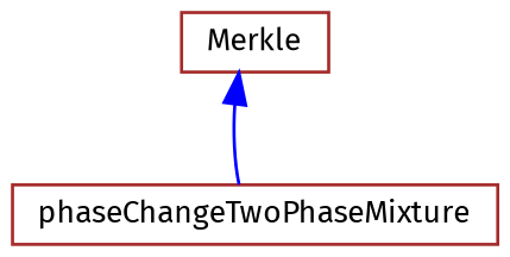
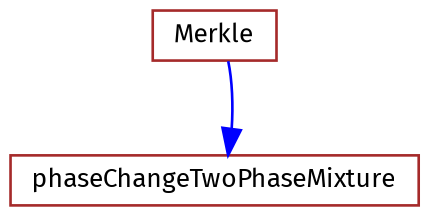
  digraph {
    fontname="Fira Sans"
    node [color=brown fillcolor=white fontname="Fira Sans" fontsize=10 shape=box style=filled]
    n1 [fontcolor=black height=0.2 label=Merkle width=0.4]
    n2 [height=0.2 label=phaseChangeTwoPhaseMixture width=0.4]
-   n1 -> n2 [color=blue dir=back fontname="Fira Sans" fontsize=10 labelfontname=Helvetica labelfontsize=10 style=solid]
+   n2 -> n1 [color=blue dir=back fontname="Fira Sans" fontsize=10 labelfontname=Helvetica labelfontsize=10 style=solid]
  }
